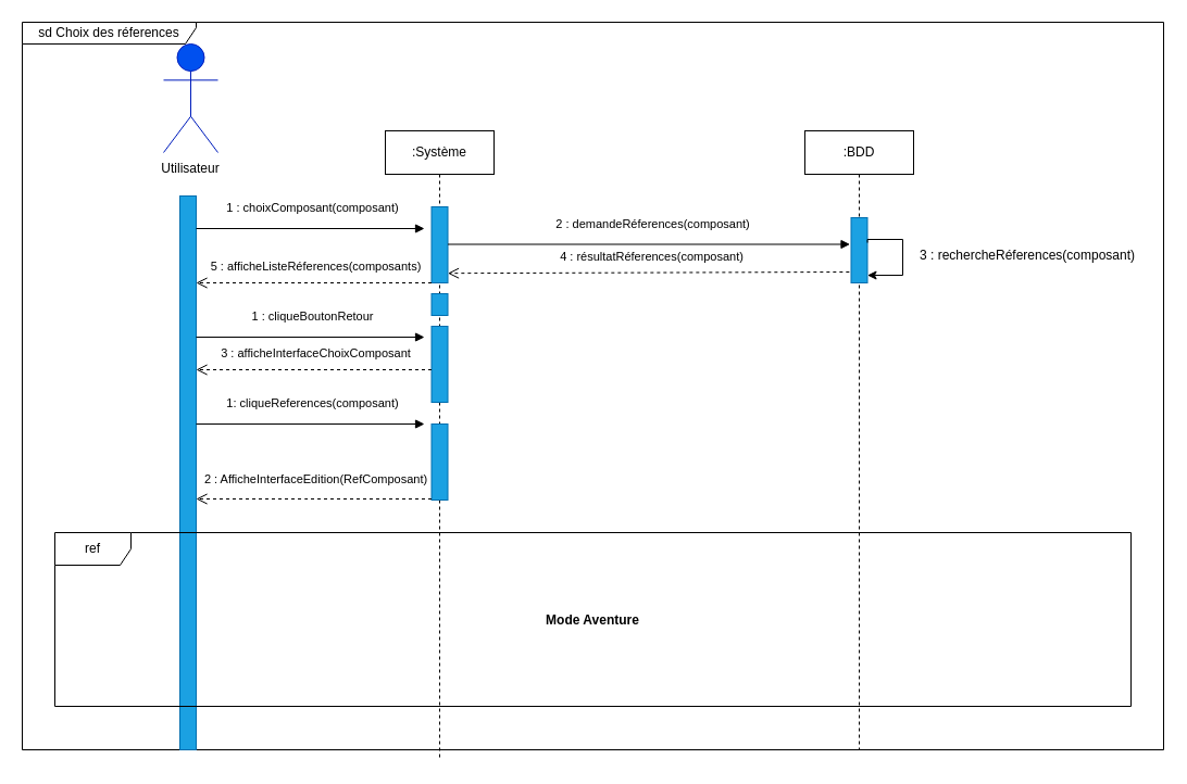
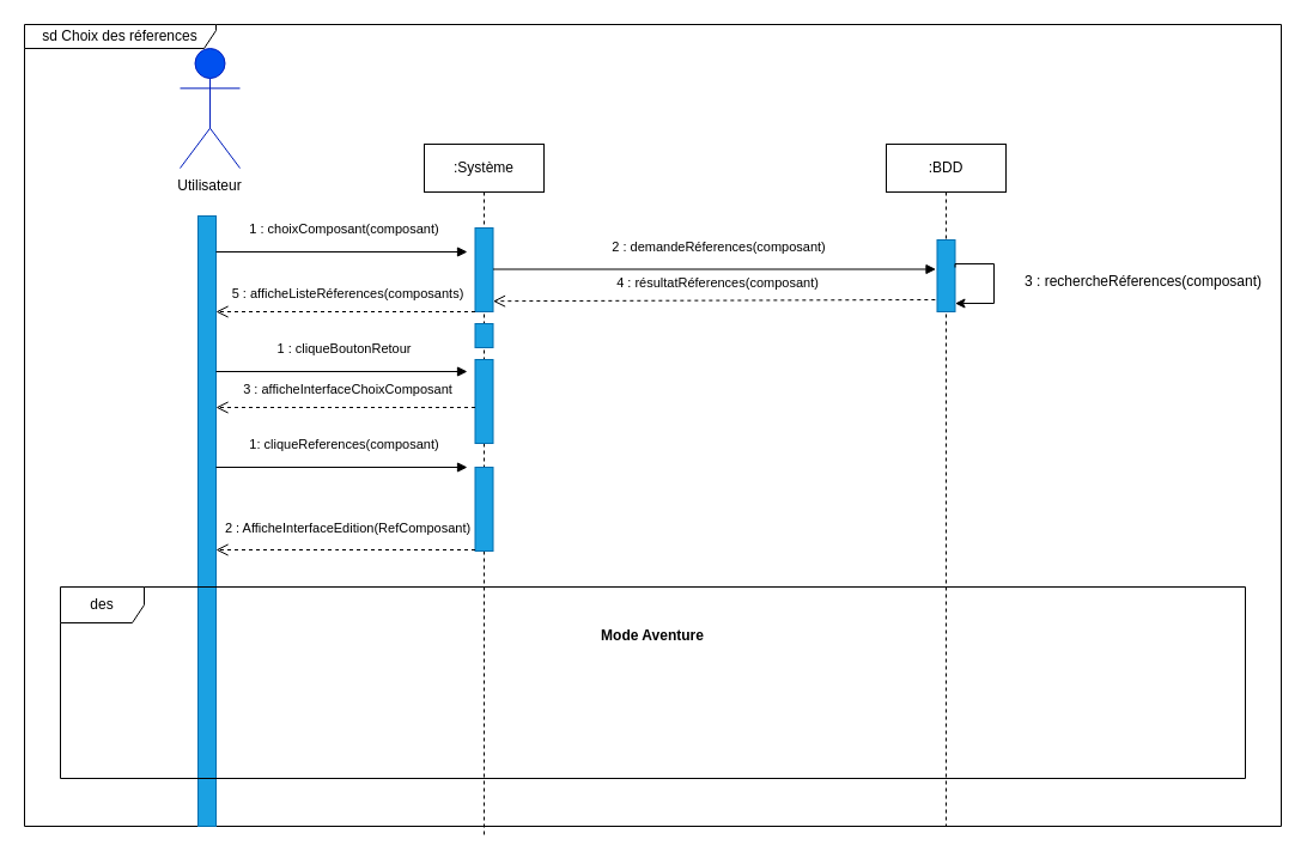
  <mxCell id="0" />
  <mxCell id="1" parent="0" />
  <mxCell id="2" value="sd Choix des réferences" style="shape=umlFrame;whiteSpace=wrap;html=1;width=160;height=20;" parent="1" vertex="1"><mxGeometry x="20" y="20" width="1050" height="670" as="geometry" /></mxCell>
  <mxCell id="3" value="&lt;b&gt;Utilisateur&lt;/b&gt;" style="shape=umlActor;verticalLabelPosition=bottom;verticalAlign=top;html=1;fillColor=#0050ef;fontColor=#ffffff;strokeColor=#001DBC;" parent="1" vertex="1"><mxGeometry x="150" y="40" width="50" height="100" as="geometry" /></mxCell>
  <mxCell id="4" value="Utilisateur" style="text;html=1;strokeColor=none;fillColor=none;align=center;verticalAlign=middle;whiteSpace=wrap;rounded=0;" parent="1" vertex="1"><mxGeometry x="145" y="140" width="60" height="30" as="geometry" /></mxCell>
  <mxCell id="5" value=":Système" style="shape=umlLifeline;perimeter=lifelinePerimeter;whiteSpace=wrap;html=1;container=1;collapsible=0;recursiveResize=0;outlineConnect=0;" parent="1" vertex="1"><mxGeometry x="354" y="120" width="100" height="580" as="geometry" /></mxCell>
  <mxCell id="6" value="" style="rounded=0;whiteSpace=wrap;html=1;fillColor=#1ba1e2;fontColor=#ffffff;strokeColor=#006EAF;" parent="5" vertex="1"><mxGeometry x="42.5" y="180" width="15" height="70" as="geometry" /></mxCell>
  <mxCell id="7" value="" style="rounded=0;whiteSpace=wrap;html=1;fillColor=#1ba1e2;fontColor=#ffffff;strokeColor=#006EAF;" parent="5" vertex="1"><mxGeometry x="42.5" y="150" width="15" height="20" as="geometry" /></mxCell>
  <mxCell id="8" value="" style="rounded=0;whiteSpace=wrap;html=1;fillColor=#1ba1e2;fontColor=#ffffff;strokeColor=#006EAF;" parent="5" vertex="1"><mxGeometry x="42.5" y="270" width="15" height="70" as="geometry" /></mxCell>
  <mxCell id="9" value=":BDD" style="shape=umlLifeline;perimeter=lifelinePerimeter;whiteSpace=wrap;html=1;container=1;collapsible=0;recursiveResize=0;outlineConnect=0;" parent="1" vertex="1"><mxGeometry x="740" y="120" width="100" height="570" as="geometry" /></mxCell>
  <mxCell id="10" value="" style="rounded=0;whiteSpace=wrap;html=1;fillColor=#1ba1e2;fontColor=#ffffff;strokeColor=#006EAF;" parent="9" vertex="1"><mxGeometry x="42.5" y="80" width="15" height="60" as="geometry" /></mxCell>
  <mxCell id="11" value="" style="rounded=0;whiteSpace=wrap;html=1;fillColor=#1ba1e2;fontColor=#ffffff;strokeColor=#006EAF;" parent="1" vertex="1"><mxGeometry x="165" y="180" width="15" height="510" as="geometry" /></mxCell>
  <mxCell id="12" value="" style="rounded=0;whiteSpace=wrap;html=1;fillColor=#1ba1e2;fontColor=#ffffff;strokeColor=#006EAF;" parent="1" vertex="1"><mxGeometry x="396.5" y="190" width="15" height="70" as="geometry" /></mxCell>
  <mxCell id="13" value="1 : choixComposant(composant)" style="html=1;verticalAlign=bottom;endArrow=block;rounded=0;" parent="1" edge="1"><mxGeometry x="0.016" y="10" width="80" relative="1" as="geometry"><mxPoint x="180" y="210" as="sourcePoint" /><mxPoint x="390" y="210" as="targetPoint" /><mxPoint as="offset" /></mxGeometry></mxCell>
  <mxCell id="14" value="2 : demandeRéferences(composant)" style="html=1;verticalAlign=bottom;endArrow=block;rounded=0;" parent="1" edge="1"><mxGeometry x="0.016" y="10" width="80" relative="1" as="geometry"><mxPoint x="411.5" y="224.5" as="sourcePoint" /><mxPoint x="781.5" y="224.5" as="targetPoint" /><mxPoint as="offset" /></mxGeometry></mxCell>
- <mxCell id="15" value="3 : rechercheRéferences(composant)" style="text;html=1;strokeColor=none;fillColor=none;align=center;verticalAlign=middle;whiteSpace=wrap;rounded=0;" parent="1" vertex="1"><mxGeometry x="840" y="220" width="210" height="30" as="geometry" /></mxCell>
+ <mxCell id="15" value="3 : rechercheRéferences(composant)" style="text;html=1;strokeColor=none;fillColor=none;align=center;verticalAlign=middle;whiteSpace=wrap;rounded=0;" parent="1" vertex="1"><mxGeometry x="850" y="220" width="210" height="30" as="geometry" /></mxCell>
  <mxCell id="16" value="1 : cliqueBoutonRetour" style="html=1;verticalAlign=bottom;endArrow=block;rounded=0;" parent="1" edge="1"><mxGeometry x="0.016" y="10" width="80" relative="1" as="geometry"><mxPoint x="180" y="310" as="sourcePoint" /><mxPoint x="390" y="310" as="targetPoint" /><mxPoint as="offset" /></mxGeometry></mxCell>
  <mxCell id="17" value="5 : afficheListeRéferences(composants)" style="html=1;verticalAlign=bottom;endArrow=open;dashed=1;endSize=8;rounded=0;exitX=0;exitY=1;exitDx=0;exitDy=0;" parent="1" source="12" edge="1"><mxGeometry x="-0.016" y="-6" relative="1" as="geometry"><mxPoint x="389.335" y="290" as="sourcePoint" /><mxPoint x="180" y="260" as="targetPoint" /><mxPoint as="offset" /><Array as="points" /></mxGeometry></mxCell>
  <mxCell id="18" value="3 : afficheInterfaceChoixComposant" style="html=1;verticalAlign=bottom;endArrow=open;dashed=1;endSize=8;rounded=0;exitX=0;exitY=0.75;exitDx=0;exitDy=0;" parent="1" edge="1"><mxGeometry x="-0.016" y="-6" relative="1" as="geometry"><mxPoint x="396.5" y="340" as="sourcePoint" /><mxPoint x="180" y="340" as="targetPoint" /><mxPoint as="offset" /></mxGeometry></mxCell>
  <mxCell id="19" value="1: cliqueReferences(composant)" style="html=1;verticalAlign=bottom;endArrow=block;rounded=0;" parent="1" edge="1"><mxGeometry x="0.016" y="10" width="80" relative="1" as="geometry"><mxPoint x="180" y="390" as="sourcePoint" /><mxPoint x="390" y="390" as="targetPoint" /><mxPoint as="offset" /></mxGeometry></mxCell>
  <mxCell id="20" value="4 : résultatRéferences(composant)" style="html=1;verticalAlign=bottom;endArrow=open;dashed=1;endSize=8;rounded=0;exitX=-0.111;exitY=0.897;exitDx=0;exitDy=0;exitPerimeter=0;entryX=1;entryY=0.25;entryDx=0;entryDy=0;" parent="1" edge="1"><mxGeometry x="-0.016" y="-6" relative="1" as="geometry"><mxPoint x="780.835" y="250" as="sourcePoint" /><mxPoint x="411.5" y="251.18" as="targetPoint" /><mxPoint as="offset" /></mxGeometry></mxCell>
  <mxCell id="21" style="edgeStyle=orthogonalEdgeStyle;rounded=0;orthogonalLoop=1;jettySize=auto;html=1;exitX=1;exitY=0.25;exitDx=0;exitDy=0;entryX=1;entryY=0.75;entryDx=0;entryDy=0;" parent="1" edge="1"><mxGeometry relative="1" as="geometry"><Array as="points"><mxPoint x="798.03" y="220.04" /><mxPoint x="830.03" y="220.04" /><mxPoint x="830.03" y="253.04" /></Array><mxPoint x="797.53" y="223.04" as="sourcePoint" /><mxPoint x="797.53" y="253.04" as="targetPoint" /></mxGeometry></mxCell>
  <mxCell id="22" value="2 : AfficheInterfaceEdition(RefComposant)" style="html=1;verticalAlign=bottom;endArrow=open;dashed=1;endSize=8;rounded=0;exitX=0;exitY=0.75;exitDx=0;exitDy=0;" parent="1" edge="1"><mxGeometry x="-0.016" y="-9" relative="1" as="geometry"><mxPoint x="396.5" y="459" as="sourcePoint" /><mxPoint x="180" y="459" as="targetPoint" /><mxPoint as="offset" /><Array as="points"><mxPoint x="280" y="459" /></Array></mxGeometry></mxCell>
- <mxCell id="23" value="ref" style="shape=umlFrame;whiteSpace=wrap;html=1;width=70;height=30;" parent="1" vertex="1"><mxGeometry x="50" y="490" width="990" height="160" as="geometry" /></mxCell>
- <mxCell id="24" value="Mode Aventure" style="text;align=center;fontStyle=1;verticalAlign=middle;spacingLeft=3;spacingRight=3;strokeColor=none;rotatable=0;points=[[0,0.5],[1,0.5]];portConstraint=eastwest;" vertex="1" parent="1"><mxGeometry x="505" y="557" width="80" height="26" as="geometry" /></mxCell>
+ <mxCell id="23" value="des" style="shape=umlFrame;whiteSpace=wrap;html=1;width=70;height=30;" parent="1" vertex="1"><mxGeometry x="50" y="490" width="990" height="160" as="geometry" /></mxCell>
+ <mxCell id="24" value="Mode Aventure" style="text;align=center;fontStyle=1;verticalAlign=middle;spacingLeft=3;spacingRight=3;strokeColor=none;rotatable=0;points=[[0,0.5],[1,0.5]];portConstraint=eastwest;" vertex="1" parent="1"><mxGeometry x="505" y="517" width="80" height="26" as="geometry" /></mxCell>
